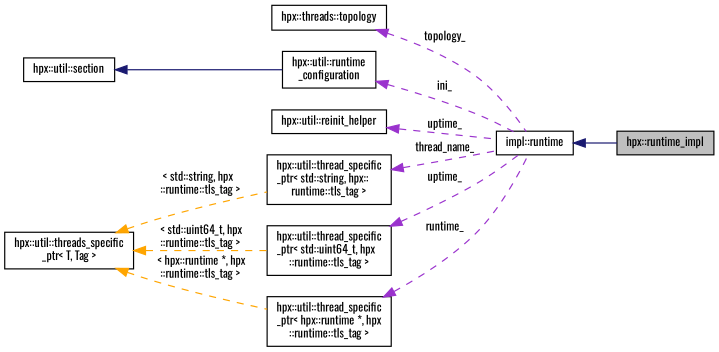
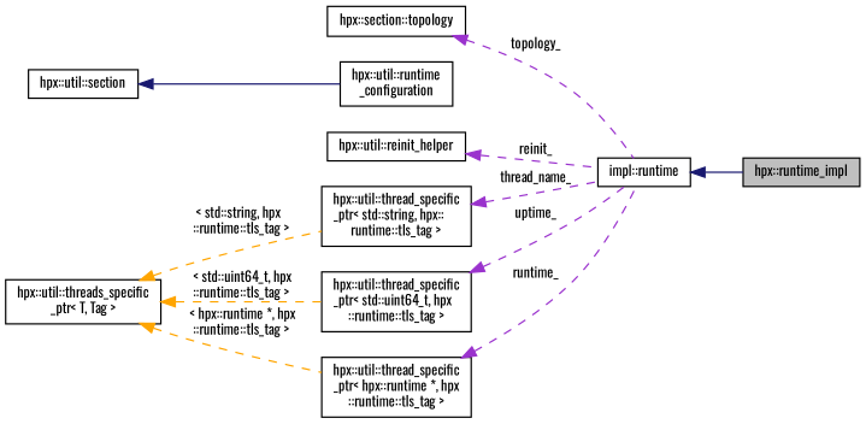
  digraph {
    fontname=Oswald
    rankdir=LR
    node [color=black fillcolor=white fontname=Oswald fontsize=10 shape=record style=filled]
    edge [color=darkorchid3 dir=back fontname=Oswald fontsize=10 labelfontname=Helvetica labelfontsize=10 style=dashed]
    n1 [fillcolor=grey75 fontcolor=black height=0.2 label="hpx::runtime_impl" width=0.4]
    n2 [height=0.2 label="impl::runtime" width=0.4]
-   n3 [height=0.2 label="hpx::threads::topology" width=0.4]
+   n3 [height=0.2 label="hpx::section::topology" width=0.4]
    n4 [height=0.2 label="hpx::util::runtime\l_configuration" width=0.4]
    n5 [height=0.2 label="hpx::util::section" width=0.4]
    n6 [height=0.2 label="hpx::util::reinit_helper" width=0.4]
    n7 [height=0.2 label="hpx::util::thread_specific\l_ptr\< std::string, hpx::\lruntime::tls_tag \>" width=0.4]
    n8 [height=0.2 label="hpx::util::threads_specific\l_ptr\< T, Tag \>" width=0.4]
    n9 [height=0.2 label="hpx::util::thread_specific\l_ptr\< std::uint64_t, hpx\l::runtime::tls_tag \>" width=0.4]
    n10 [height=0.2 label="hpx::util::thread_specific\l_ptr\< hpx::runtime *, hpx\l::runtime::tls_tag \>" width=0.4]
    n2 -> n1 [color=midnightblue style=solid]
    n3 -> n2 [label=" topology_"]
-   n4 -> n2 [label=" ini_"]
    n5 -> n4 [color=midnightblue style=solid]
-   n6 -> n2 [label=" uptime_"]
+   n6 -> n2 [label=" reinit_"]
    n7 -> n2 [label=" thread_name_"]
    n8 -> n7 [color=orange label=" \< std::string, hpx\l::runtime::tls_tag \>"]
    n8 -> n9 [color=orange label=" \< std::uint64_t, hpx\l::runtime::tls_tag \>"]
    n8 -> n10 [color=orange label=" \< hpx::runtime *, hpx\l::runtime::tls_tag \>"]
    n9 -> n2 [label=" uptime_"]
    n10 -> n2 [label=" runtime_"]
  }
